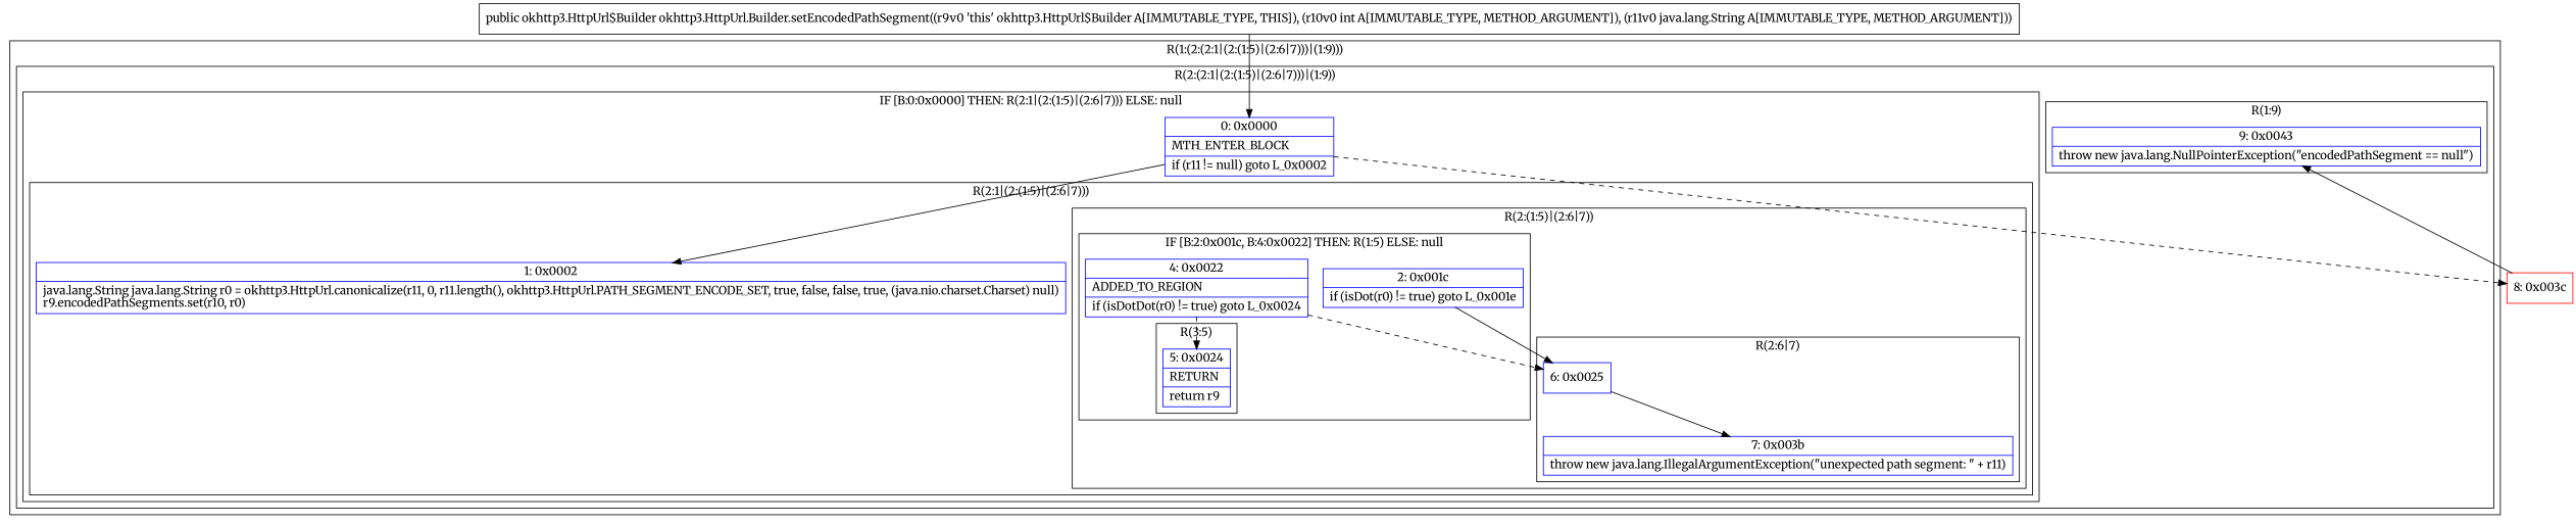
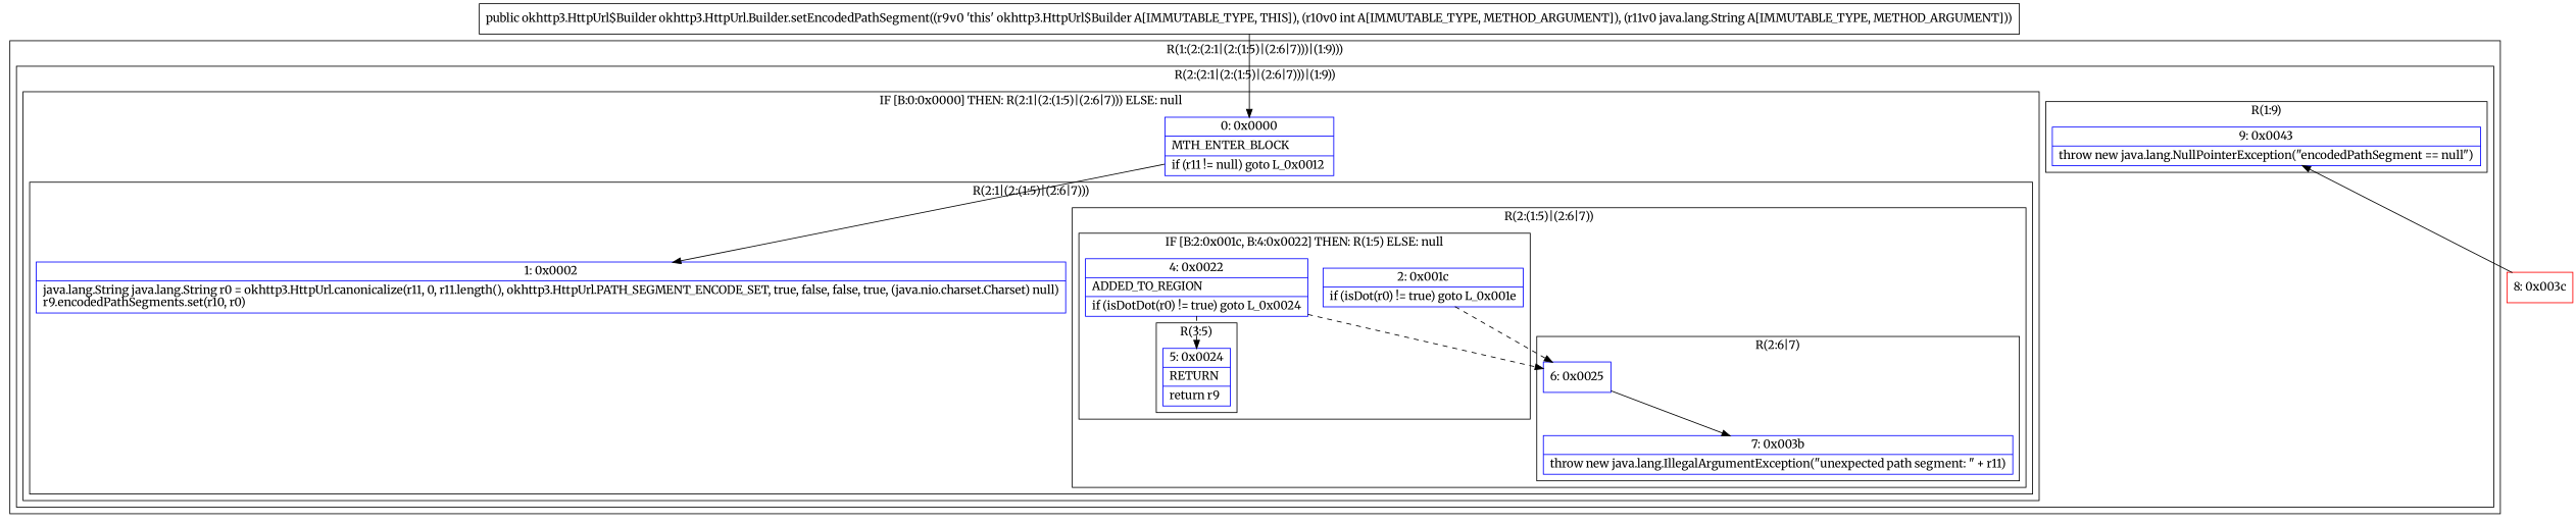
  digraph {
    fontname=Merriweather
    node [color=blue fontname=Merriweather shape=record]
    edge [fontname=Merriweather]
    n1 [label="{5\:\ 0x0024|RETURN\l|return r9\l}"]
    n2 [label="{2\:\ 0x001c|if (isDot(r0) != true) goto L_0x001e\l}"]
    n3 [label="{4\:\ 0x0022|ADDED_TO_REGION\l|if (isDotDot(r0) != true) goto L_0x0024\l}"]
    n4 [label="{6\:\ 0x0025}"]
    n5 [label="{7\:\ 0x003b|throw new java.lang.IllegalArgumentException(\"unexpected path segment: \" + r11)\l}"]
    n6 [label="{1\:\ 0x0002|java.lang.String java.lang.String r0 = okhttp3.HttpUrl.canonicalize(r11, 0, r11.length(), okhttp3.HttpUrl.PATH_SEGMENT_ENCODE_SET, true, false, false, true, (java.nio.charset.Charset) null)\lr9.encodedPathSegments.set(r10, r0)\l}"]
-   n7 [label="{0\:\ 0x0000|MTH_ENTER_BLOCK\l|if (r11 != null) goto L_0x0002\l}"]
+   n7 [label="{0\:\ 0x0000|MTH_ENTER_BLOCK\l|if (r11 != null) goto L_0x0012\l}"]
    n8 [label="{9\:\ 0x0043|throw new java.lang.NullPointerException(\"encodedPathSegment == null\")\l}"]
    n9 [color=red label="{8\:\ 0x003c}"]
    n10 [label="{public okhttp3.HttpUrl$Builder okhttp3.HttpUrl.Builder.setEncodedPathSegment((r9v0 'this' okhttp3.HttpUrl$Builder A[IMMUTABLE_TYPE, THIS]), (r10v0 int A[IMMUTABLE_TYPE, METHOD_ARGUMENT]), (r11v0 java.lang.String A[IMMUTABLE_TYPE, METHOD_ARGUMENT])) }" color=""]
    subgraph cluster_1 {
      label="R(1:(2:(2:1|(2:(1:5)|(2:6|7)))|(1:9)))"
      subgraph cluster_2 {
        label="R(2:(2:1|(2:(1:5)|(2:6|7)))|(1:9))"
        subgraph cluster_3 {
          label="IF [B:0:0x0000] THEN: R(2:1|(2:(1:5)|(2:6|7))) ELSE: null"
          n7
          subgraph cluster_4 {
            label="R(2:1|(2:(1:5)|(2:6|7)))"
            n6
            subgraph cluster_5 {
              label="R(2:(1:5)|(2:6|7))"
              subgraph cluster_6 {
                label="IF [B:2:0x001c, B:4:0x0022] THEN: R(1:5) ELSE: null"
                n2
                n3
                subgraph cluster_7 {
                  label="R(3:5)"
                  n1
                }
              }
              subgraph cluster_8 {
                label="R(2:6|7)"
                n4
                n5
              }
            }
          }
        }
        subgraph cluster_9 {
          label="R(1:9)"
          n8
        }
      }
    }
-   n2 -> n4 [style=solid]
+   n2 -> n4 [style=dashed]
    n3 -> n1 [style=dashed]
    n3 -> n4 [style=dashed]
    n4 -> n5
    n7 -> n6
-   n7 -> n9 [style=dashed]
    n9 -> n8
    n10 -> n7
  }
